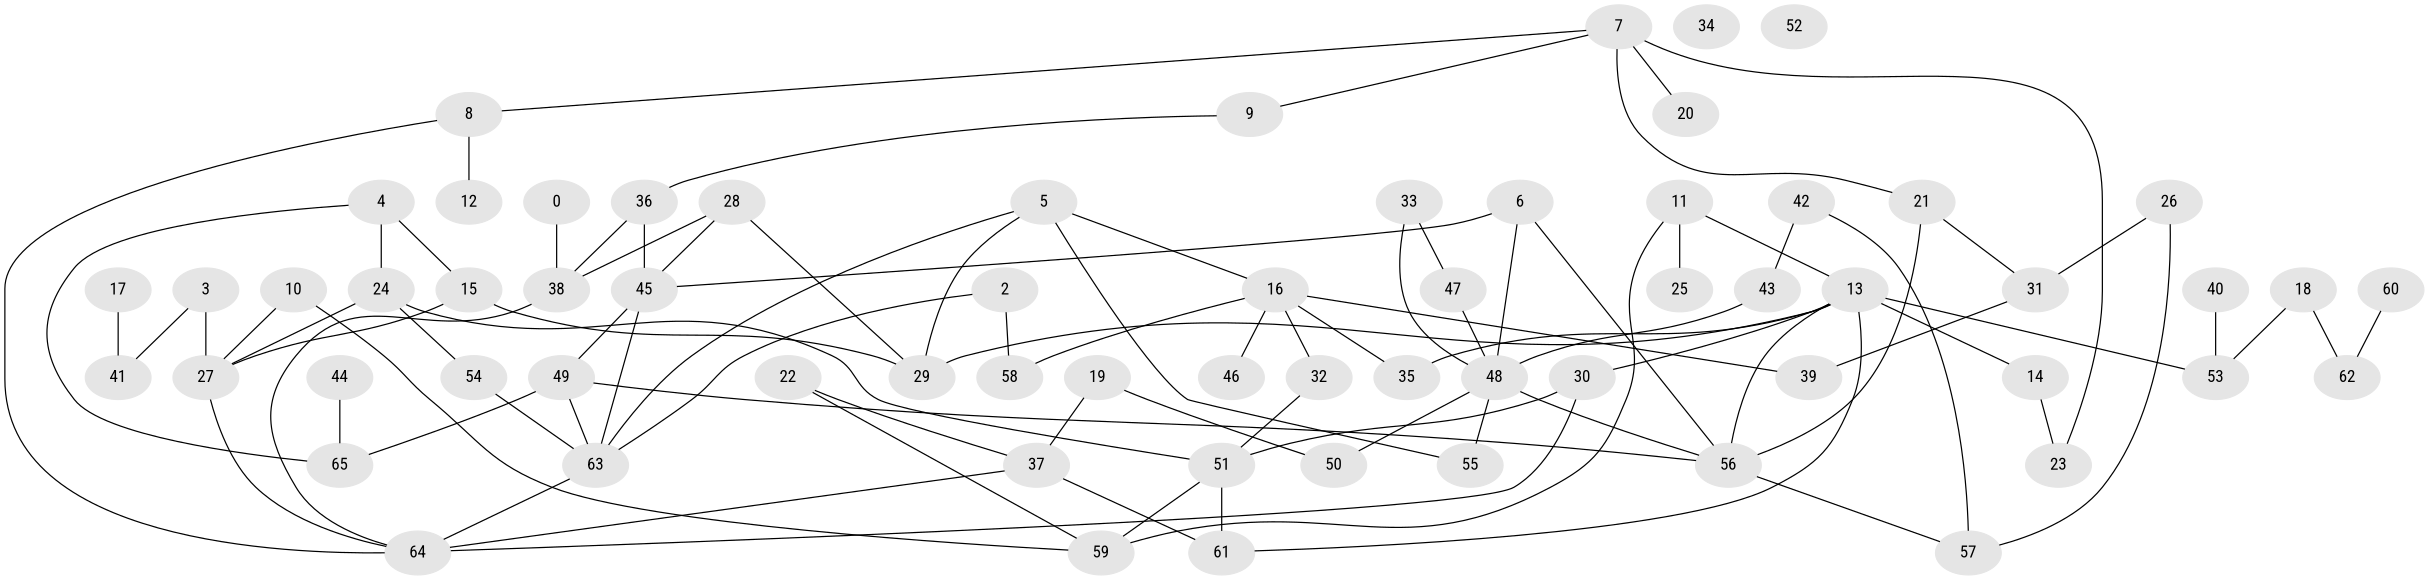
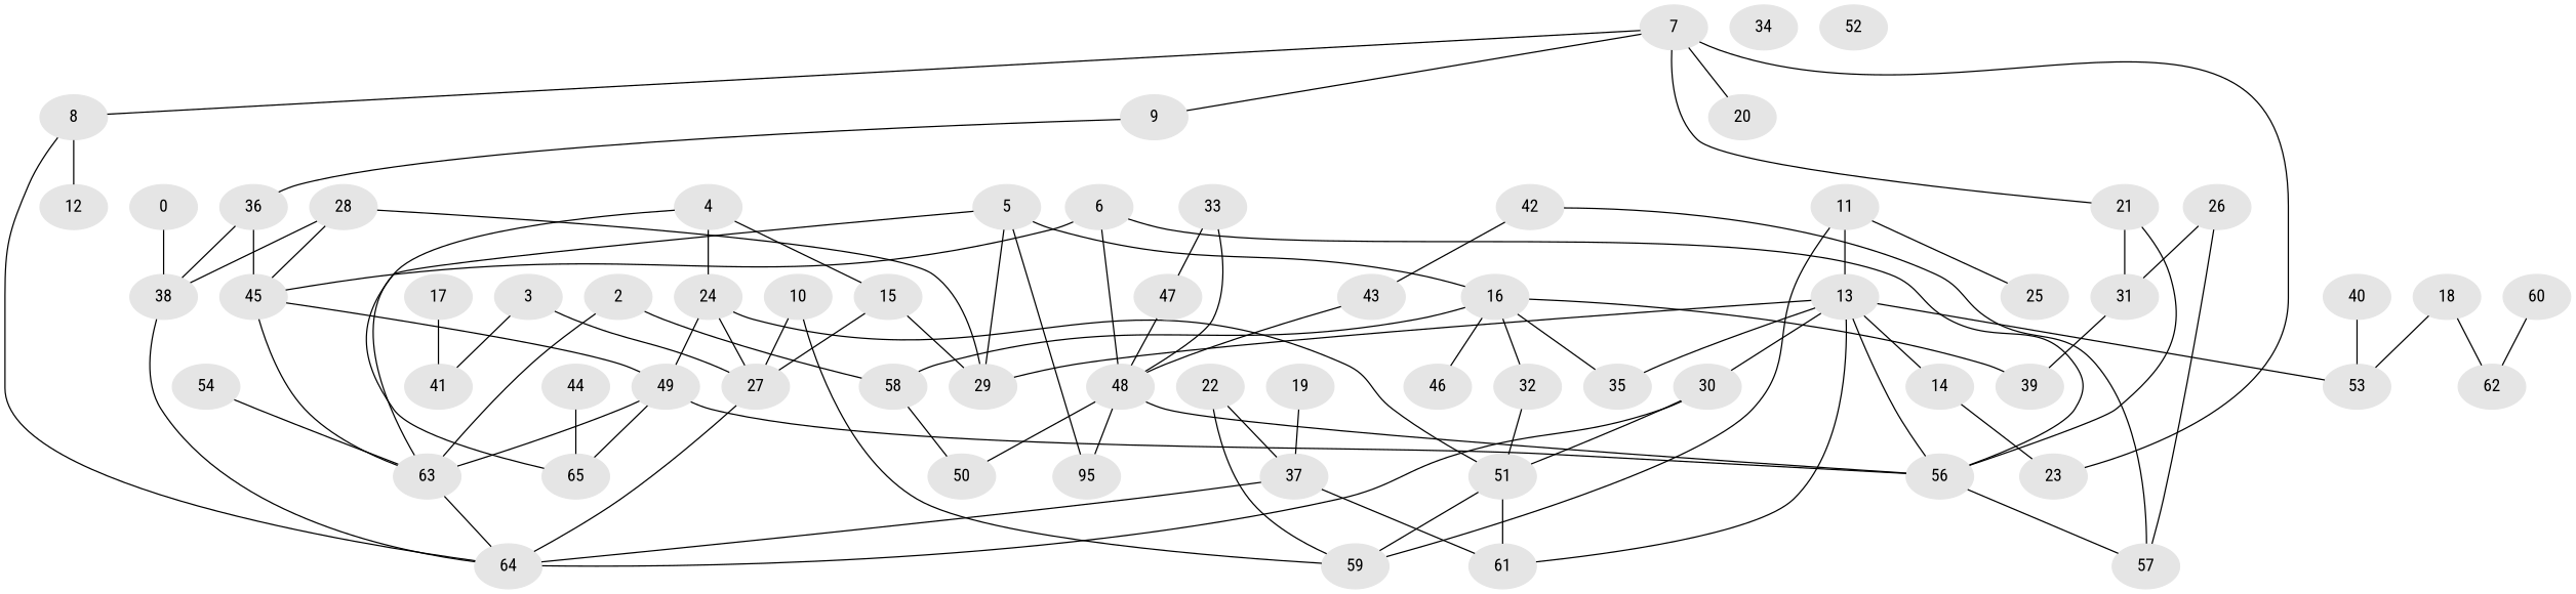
  graph {
    fontname="Roboto Condensed"
    node [color=gray90 fontname="Roboto Condensed" style=filled]
    edge [fontname="Roboto Condensed"]
    n1 [label=0]
    38
    64
    2
    58
    63
    3
    27
    41
    4
    15
    24
    65
    29
    51
    54
    5
    16
-   55
+   55 [label=95]
    35
    32
    39
    46
    6
    45
    56
    48
    49
    57
    7
    8
    9
    20
    21
    23
    12
    36
    31
    10
    59
    11
    13
    25
    14
    30
    53
    61
    17
    18
    62
    19
    37
    50
    22
    26
    28
    33
    47
    34
    40
    42
    43
    44
    52
    60
    n1 -- 38
    38 -- 64
    2 -- 58
    2 -- 63
    63 -- 64
    3 -- 27
    3 -- 41
    27 -- 64
    4 -- 15
    4 -- 24
    4 -- 65
    15 -- 27
    15 -- 29
    24 -- 27
    24 -- 51
-   24 -- 54
+   24 -- 49
    51 -- 59
    51 -- 61
    54 -- 63
    5 -- 63
    5 -- 29
    5 -- 16
    5 -- 55
    16 -- 58
    16 -- 35
    16 -- 32
    16 -- 39
    16 -- 46
    32 -- 51
    6 -- 45
    6 -- 56
    6 -- 48
    45 -- 63
    45 -- 49
    56 -- 57
    48 -- 55
    48 -- 56
    48 -- 50
    49 -- 63
    49 -- 65
    49 -- 56
    7 -- 8
    7 -- 9
    7 -- 20
    7 -- 21
    7 -- 23
    8 -- 64
    8 -- 12
    9 -- 36
    21 -- 56
    21 -- 31
    36 -- 38
    36 -- 45
    31 -- 39
    10 -- 27
    10 -- 59
    11 -- 59
    11 -- 13
    11 -- 25
    13 -- 29
    13 -- 35
    13 -- 56
    13 -- 14
    13 -- 30
    13 -- 53
    13 -- 61
    14 -- 23
    30 -- 64
    30 -- 51
    17 -- 41
    18 -- 53
    18 -- 62
    19 -- 37
-   19 -- 50
+   58 -- 50
    37 -- 64
    37 -- 61
    22 -- 59
    22 -- 37
    26 -- 57
    26 -- 31
    28 -- 38
    28 -- 29
    28 -- 45
    33 -- 48
    33 -- 47
    47 -- 48
    40 -- 53
    42 -- 57
    42 -- 43
    43 -- 48
    44 -- 65
    60 -- 62
  }
